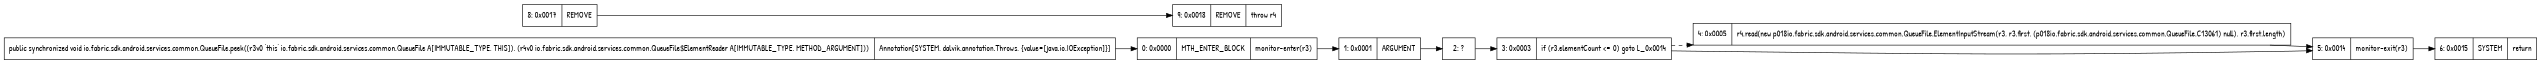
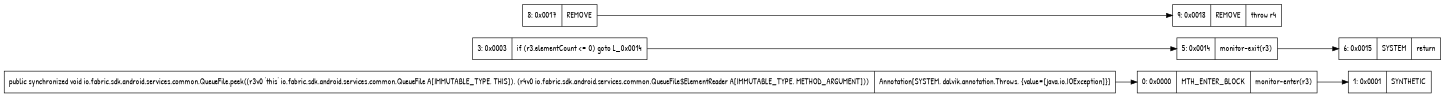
  digraph {
    fontname="Patrick Hand"
    rankdir=LR
    node [fontname="Patrick Hand" shape=record]
    edge [fontname="Patrick Hand"]
    n1 [label="{0\:\ 0x0000|MTH_ENTER_BLOCK\l|monitor\-enter(r3)\l}"]
-   n2 [label="{1\:\ 0x0001|ARGUMENT\l}"]
-   n3 [label="{2\:\ ?}"]
+   n2 [label="{1\:\ 0x0001|SYNTHETIC\l}"]
    n4 [label="{3\:\ 0x0003|if (r3.elementCount \<= 0) goto L_0x0014\l}"]
-   n5 [label="{4\:\ 0x0005|r4.read(new p018io.fabric.sdk.android.services.common.QueueFile.ElementInputStream(r3, r3.first, (p018io.fabric.sdk.android.services.common.QueueFile.C13061) null), r3.first.length)\l}"]
    n6 [label="{5\:\ 0x0014|monitor\-exit(r3)\l}"]
    n7 [label="{6\:\ 0x0015|SYSTEM\l|return\l}"]
    n8 [label="{8\:\ 0x0017|REMOVE\l}"]
    n9 [label="{9\:\ 0x0018|REMOVE\l|throw r4\l}"]
    n10 [label="{public synchronized void io.fabric.sdk.android.services.common.QueueFile.peek((r3v0 'this' io.fabric.sdk.android.services.common.QueueFile A[IMMUTABLE_TYPE, THIS]), (r4v0 io.fabric.sdk.android.services.common.QueueFile$ElementReader A[IMMUTABLE_TYPE, METHOD_ARGUMENT]))  | Annotation[SYSTEM, dalvik.annotation.Throws, \{value=[java.io.IOException]\}]\l}"]
    n1 -> n2
-   n2 -> n3
-   n3 -> n4
-   n4 -> n5 [style=dashed]
    n4 -> n6
-   n5 -> n6
    n6 -> n7
    n8 -> n9
    n10 -> n1
  }
